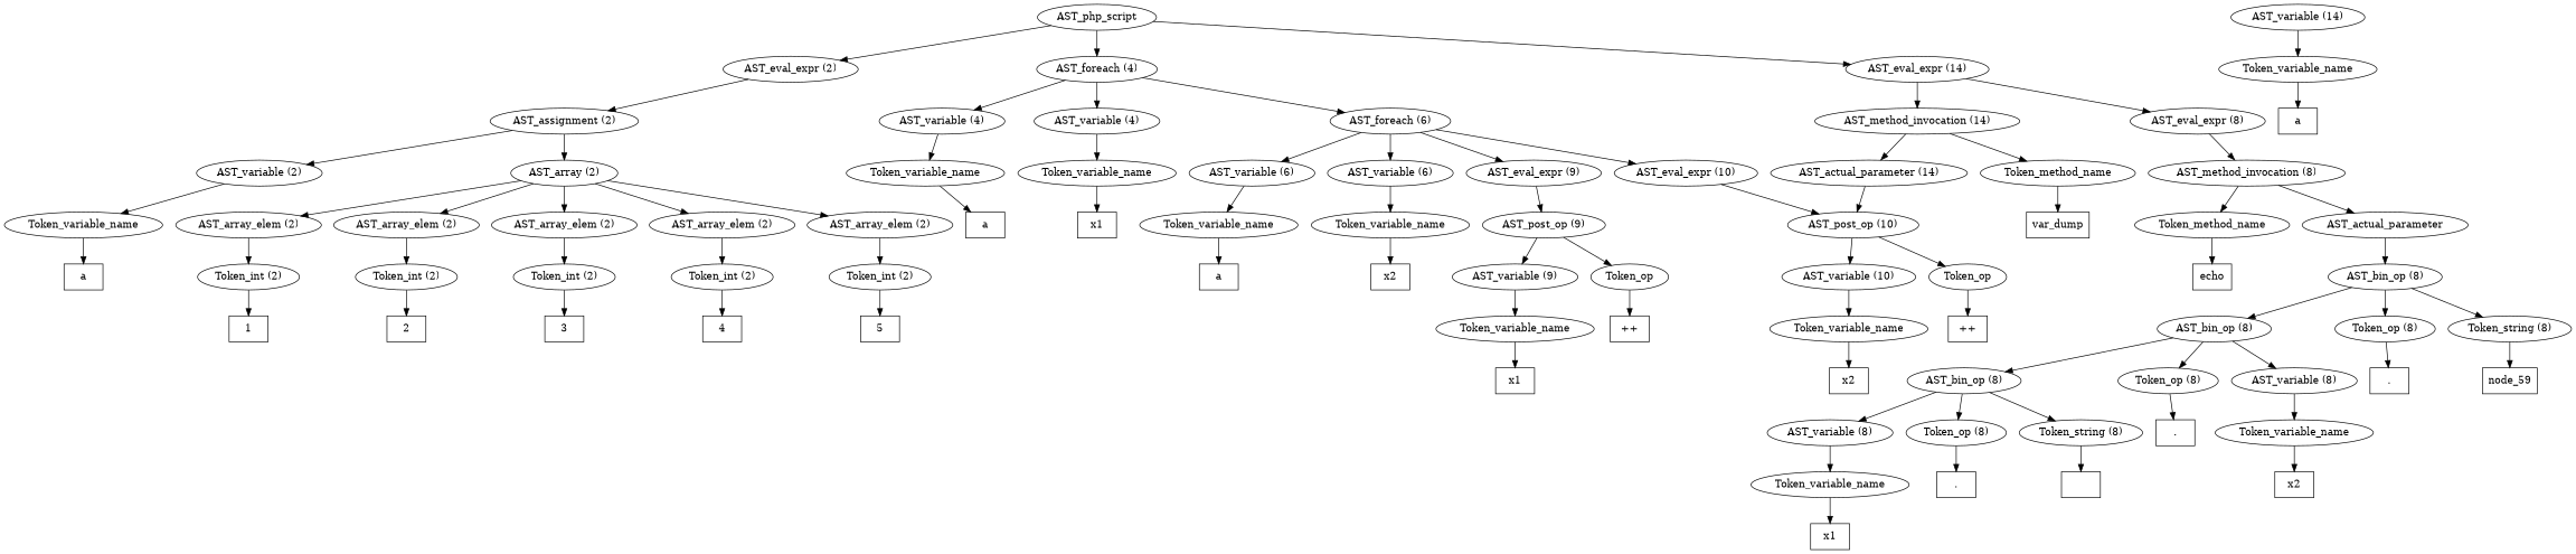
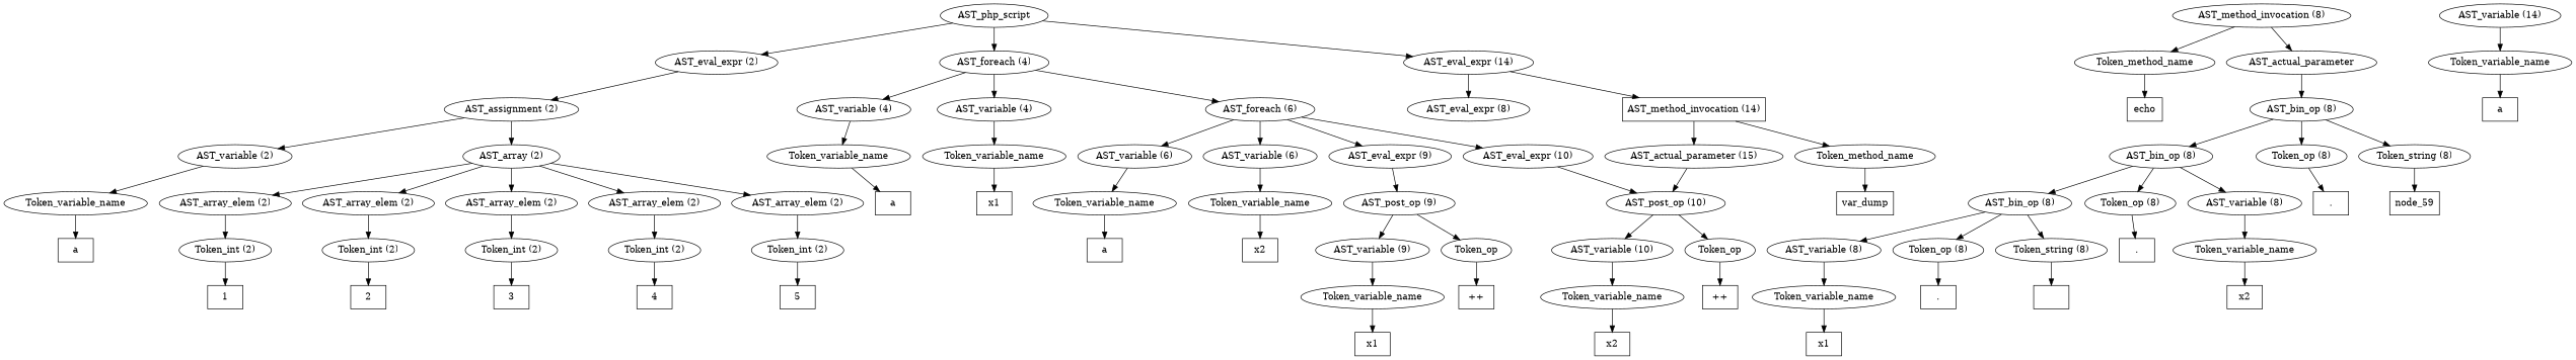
  digraph {
    n1 [label=AST_php_script]
    n2 [label="AST_eval_expr (2)"]
    n3 [label="AST_foreach (4)"]
    n4 [label="AST_eval_expr (14)"]
    n5 [label="AST_assignment (2)"]
    n6 [label="AST_variable (4)"]
    n7 [label="AST_variable (4)"]
    n8 [label="AST_foreach (6)"]
    n9 [label="AST_eval_expr (8)"]
-   n10 [label="AST_method_invocation (14)"]
+   n10 [label="AST_method_invocation (14)" shape=box]
    n11 [label="AST_variable (2)"]
    n12 [label="AST_array (2)"]
    n13 [label=Token_variable_name]
    n14 [label="AST_array_elem (2)"]
    n15 [label="AST_array_elem (2)"]
    n16 [label="AST_array_elem (2)"]
    n17 [label="AST_array_elem (2)"]
    n18 [label="AST_array_elem (2)"]
    n19 [label=a shape=box]
    n20 [label="Token_int (2)"]
    n21 [label="Token_int (2)"]
    n22 [label="Token_int (2)"]
    n23 [label="Token_int (2)"]
    n24 [label="Token_int (2)"]
    n25 [label=1 shape=box]
    n26 [label=2 shape=box]
    n27 [label=3 shape=box]
    n28 [label=4 shape=box]
    n29 [label=5 shape=box]
    n30 [label=Token_variable_name]
    n31 [label=Token_variable_name]
    n32 [label="AST_variable (6)"]
    n33 [label="AST_variable (6)"]
    n34 [label="AST_eval_expr (9)"]
    n35 [label="AST_eval_expr (10)"]
    n36 [label=a shape=box]
    n37 [label=x1 shape=box]
    n38 [label=Token_variable_name]
    n39 [label=Token_variable_name]
    n40 [label="AST_method_invocation (8)"]
    n41 [label="AST_post_op (9)"]
    n42 [label="AST_post_op (10)"]
    n43 [label=a shape=box]
    n44 [label=x2 shape=box]
    n45 [label=Token_method_name]
    n46 [label=AST_actual_parameter]
    n47 [label=echo shape=box]
    n48 [label="AST_bin_op (8)"]
    n49 [label="AST_bin_op (8)"]
    n50 [label="Token_op (8)"]
    n51 [label="Token_string (8)"]
    n52 [label="AST_bin_op (8)"]
    n53 [label="Token_op (8)"]
    n54 [label="AST_variable (8)"]
    n55 [label="." shape=box]
    node_59 [shape=box]
    n57 [label="AST_variable (8)"]
    n58 [label="Token_op (8)"]
    n59 [label="Token_string (8)"]
    n60 [label="." shape=box]
    n61 [label=Token_variable_name]
    n62 [label=Token_variable_name]
    n63 [label="." shape=box]
    n64 [label=" " shape=box]
    n65 [label=x1 shape=box]
    n66 [label=x2 shape=box]
    n67 [label="AST_variable (9)"]
    n68 [label=Token_op]
    n69 [label=Token_variable_name]
    n70 [label="++" shape=box]
    n71 [label=x1 shape=box]
    n72 [label="AST_variable (10)"]
    n73 [label=Token_op]
    n74 [label=Token_variable_name]
    n75 [label="++" shape=box]
    n76 [label=x2 shape=box]
    n77 [label=Token_method_name]
-   n78 [label="AST_actual_parameter (14)"]
+   n78 [label="AST_actual_parameter (15)"]
    n79 [label=var_dump shape=box]
    n80 [label="AST_variable (14)"]
    n81 [label=Token_variable_name]
    n82 [label=a shape=box]
    n1 -> n2
    n1 -> n3
    n1 -> n4
    n2 -> n5
    n3 -> n6
    n3 -> n7
    n3 -> n8
    n4 -> n9
    n4 -> n10
    n5 -> n11
    n5 -> n12
    n6 -> n30
    n7 -> n31
    n8 -> n32
    n8 -> n33
    n8 -> n34
    n8 -> n35
-   n9 -> n40
    n10 -> n77
    n10 -> n78
    n11 -> n13
    n12 -> n14
    n12 -> n15
    n12 -> n16
    n12 -> n17
    n12 -> n18
    n13 -> n19
    n14 -> n20
    n15 -> n21
    n16 -> n22
    n17 -> n23
    n18 -> n24
    n20 -> n25
    n21 -> n26
    n22 -> n27
    n23 -> n28
    n24 -> n29
    n30 -> n36
    n31 -> n37
    n32 -> n38
    n33 -> n39
    n34 -> n41
    n35 -> n42
    n38 -> n43
    n39 -> n44
    n40 -> n45
    n40 -> n46
    n41 -> n67
    n41 -> n68
    n42 -> n72
    n42 -> n73
    n45 -> n47
    n46 -> n48
    n48 -> n49
    n48 -> n50
    n48 -> n51
    n49 -> n52
    n49 -> n53
    n49 -> n54
    n50 -> n55
    n51 -> node_59
    n52 -> n57
    n52 -> n58
    n52 -> n59
    n53 -> n60
    n54 -> n61
    n57 -> n62
    n58 -> n63
    n59 -> n64
    n61 -> n66
    n62 -> n65
    n67 -> n69
    n68 -> n70
    n69 -> n71
    n72 -> n74
    n73 -> n75
    n74 -> n76
    n77 -> n79
    n78 -> n42
    n80 -> n81
    n81 -> n82
  }
